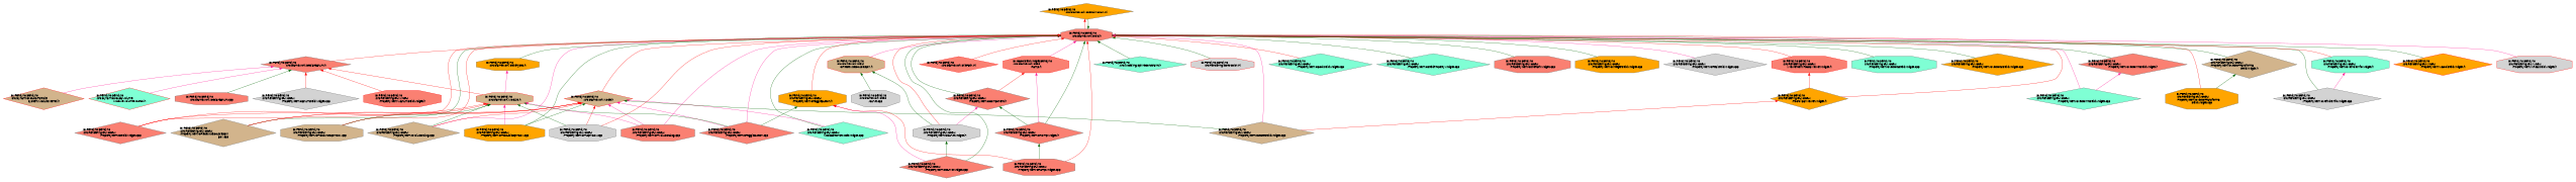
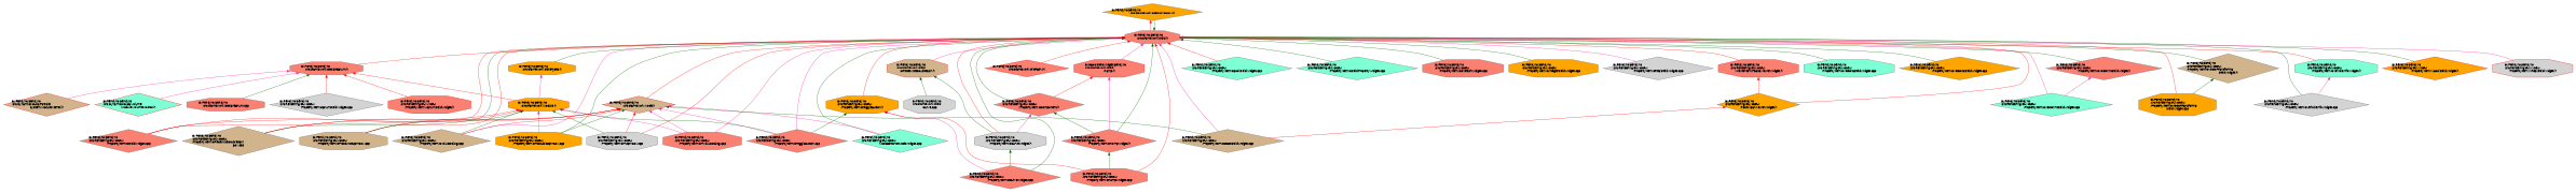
  digraph {
    node [color=grey40 fillcolor=salmon fontname=Helvetica fontsize=10 shape=diamond style=filled]
    edge [color=darkgreen dir=back fontname=Helvetica fontsize=10 labelfontname=Helvetica labelfontsize=10 style=solid]
    n1 [color=gray40 fillcolor=orange fontcolor=black height=0.2 label="D:/Peridyno/peridyno\l/src/Framework/FSerialization.inl" width=0.4]
    n2 [height=0.2 label="D:/Peridyno/peridyno\l/src/Framework/Field.h" shape=octagon width=0.4]
-   n3 [height=0.2 label="D:/Peridyno/peridyno\l/src/Framework/DeclareEnum.h" width=0.4]
+   n3 [height=0.2 label="D:/Peridyno/peridyno\l/src/Framework/DeclareEnum.h" shape=octagon width=0.4]
    n4 [height=0.2 label="D:/Peridyno/peridyno\l/src/Rendering/GUI/QtGUI\l/PropertyItem/QFieldWidget.cpp" width=0.4]
    n5 [fillcolor=tan height=0.2 label="D:/Peridyno/peridyno\l/src/Rendering/GUI/QtGUI\l/PropertyItem/QPiecewiseDoubleSpin\lBox.cpp" width=0.4]
    n6 [fillcolor=tan height=0.2 label="D:/Peridyno/peridyno\l/src/Rendering/GUI/QtGUI\l/PropertyItem/QPiecewiseSpinBox.cpp" shape=octagon width=0.4]
    n7 [height=0.2 label="D:/Peridyno/peridyno\l/src/Rendering/GUI/QtGUI\l/PropertyItem/QToggleButton.cpp" width=0.4]
    n8 [fillcolor=tan height=0.2 label="D:/Peridyno/peridyno\l/src/Rendering/GUI/QtGUI\l/PropertyItem/QValueDialog.cpp" width=0.4]
    n9 [fillcolor=orange height=0.2 label="D:/Peridyno/peridyno\l/src/Rendering/GUI/QtGUI\l/PropertyItem/QmDoubleSpinBox.cpp" shape=octagon width=0.4]
    n10 [fillcolor=lightgrey height=0.2 label="D:/Peridyno/peridyno\l/src/Rendering/GUI/QtGUI\l/PropertyItem/QmSpinBox.cpp" shape=octagon width=0.4]
    n11 [height=0.2 label="D:/Peridyno/peridyno\l/src/Rendering/GUI/QtGUI\l/PropertyItem/QmValueDialog.cpp" shape=octagon width=0.4]
    n12 [color=red fillcolor=tan height=0.2 label="D:/Peridyno/peridyno\l/src/Framework/Field\l/QPiecewiseDoubleSpin.h" shape=octagon width=0.4]
    n13 [fillcolor=lightgrey height=0.2 label="D:/Peridyno/peridyno\l/src/Rendering/GUI/QtGUI\l/PropertyItem/QCurveWidget.h" shape=octagon width=0.4]
    n14 [height=0.2 label="D:/Peridyno/peridyno\l/src/Rendering/GUI/QtGUI\l/PropertyItem/QCurveWidget.cpp" width=0.4]
    n15 [color=red height=0.2 label="D:/QBoolFieldWidget/peridyno\l/src/Framework/Field\l/Ramp.h" shape=octagon width=0.4]
    n16 [height=0.2 label="D:/Peridyno/peridyno\l/src/Rendering/GUI/QtGUI\l/PropertyItem/QComponent.h" width=0.4]
    n17 [height=0.2 label="D:/Peridyno/peridyno\l/src/Rendering/GUI/QtGUI\l/PropertyItem/QRampWidget.h" width=0.4]
    n18 [height=0.2 label="D:/Peridyno/peridyno\l/src/Rendering/GUI/QtGUI\l/PropertyItem/QRampWidget.cpp" shape=octagon width=0.4]
    n19 [fillcolor=orange height=0.2 label="D:/Peridyno/peridyno\l/src/Framework/FieldTypes.h" shape=octagon width=0.4]
    n20 [color=red height=0.2 label="D:/Peridyno/peridyno\l/src/Framework/FilePath.inl" width=0.4]
    n21 [color=red fillcolor=tan height=0.2 label="D:/Peridyno/peridyno\l/src/Framework/Node.h" width=0.4]
    n22 [fillcolor=aquamarine height=0.2 label="D:/Peridyno/peridyno\l/src/Rendering/GUI/QtGUI\l/NodeEditor/QtNodeWidget.cpp" width=0.4]
    n23 [fillcolor=tan height=0.2 label="D:/Peridyno/peridyno\l/src/Rendering/GUI/QtGUI\l/PropertyItem/QStateFieldWidget.cpp" width=0.4]
-   n24 [fillcolor=aquamarine height=0.2 label="D:/Peridyno/peridyno\l/src/Modeling/SplineConstraint.h" width=0.4]
-   n25 [color=red fillcolor=lightgrey height=0.2 label="D:/Peridyno/peridyno\l/src/Rendering/Core/Color.inl" shape=octagon width=0.4]
    n26 [fillcolor=orange height=0.2 label="D:/Peridyno/peridyno\l/src/Rendering/GUI/QtGUI\l/PScrollBarViewerWidget.h" width=0.4]
    n27 [fillcolor=aquamarine height=0.2 label="D:/Peridyno/peridyno\l/src/Rendering/GUI/QtGUI\l/PropertyItem/QBoolFieldWidget.cpp" width=0.4]
    n28 [fillcolor=aquamarine height=0.2 label="D:/Peridyno/peridyno\l/src/Rendering/GUI/QtGUI\l/PropertyItem/QFieldPropertyWidget.cpp" width=0.4]
    n29 [height=0.2 label="D:/Peridyno/peridyno\l/src/Rendering/GUI/QtGUI\l/PropertyItem/QFilePathWidget.cpp" shape=octagon width=0.4]
    n30 [fillcolor=orange height=0.2 label="D:/Peridyno/peridyno\l/src/Rendering/GUI/QtGUI\l/PropertyItem/QIntegerFieldWidget.cpp" shape=octagon width=0.4]
    n31 [fillcolor=lightgrey height=0.2 label="D:/Peridyno/peridyno\l/src/Rendering/GUI/QtGUI\l/PropertyItem/QRealFieldWidget.cpp" width=0.4]
    n32 [fillcolor=orange height=0.2 label="D:/Peridyno/peridyno\l/src/Rendering/GUI/QtGUI\l/PropertyItem/QToggleButton.h" shape=octagon width=0.4]
    n33 [fillcolor=aquamarine height=0.2 label="D:/Peridyno/peridyno\l/src/Rendering/GUI/QtGUI\l/PropertyItem/QVector3FieldWidget.cpp" shape=octagon width=0.4]
    n34 [fillcolor=orange height=0.2 label="D:/Peridyno/peridyno\l/src/Rendering/GUI/QtGUI\l/PropertyItem/QVector3iFieldWidget.cpp" width=0.4]
    n35 [fillcolor=aquamarine height=0.2 label="D:/Peridyno/peridyno\l/src/Rendering/GUI/QtGUI\l/PropertyItem/QVectorIntFieldWidget.cpp" width=0.4]
    n36 [height=0.2 label="D:/Peridyno/peridyno\l/src/Rendering/GUI/QtGUI\l/PropertyItem/QVectorIntFieldWidget.h" width=0.4]
    n37 [fillcolor=orange height=0.2 label="D:/Peridyno/peridyno\l/src/Rendering/GUI/QtGUI\l/PropertyItem/QVectorTransform3\lFieldWidget.cpp" shape=octagon width=0.4]
    n38 [fillcolor=tan height=0.2 label="D:/Peridyno/peridyno\l/src/Rendering/GUI/QtGUI\l/PropertyItem/QVectorTransform3\lFieldWidget.h" width=0.4]
    n39 [fillcolor=lightgrey height=0.2 label="D:/Peridyno/peridyno\l/src/Rendering/GUI/QtGUI\l/PropertyItem/QVehicleInfoWidget.cpp" width=0.4]
    n40 [fillcolor=aquamarine height=0.2 label="D:/Peridyno/peridyno\l/src/Rendering/GUI/QtGUI\l/PropertyItem/QVehicleInfoWidget.h" shape=octagon width=0.4]
    n41 [color=red height=0.2 label="D:/Peridyno/peridyno\l/src/Rendering/GUI/QtGUI\l/ViewerItem/PDataViewerWidget.h" shape=octagon width=0.4]
    n42 [color=red fillcolor=orange height=0.2 label="D:/Peridyno/peridyno\l/src/Rendering/GUI/WtGUI\l/PropertyItem/WBoolFieldWidget.h" width=0.4]
    n43 [color=red fillcolor=lightgrey height=0.2 label="D:/Peridyno/peridyno\l/src/Rendering/GUI/WtGUI\l/PropertyItem/WRealFieldWidget.h" shape=octagon width=0.4]
    n44 [color=red fillcolor=tan height=0.2 label="D:/Peridyno/peridyno\l/src/Dynamics/Cuda/Particle\lSystem/Module/Kernel.h" width=0.4]
    n45 [color=red fillcolor=aquamarine height=0.2 label="D:/Peridyno/peridyno\l/src/Dynamics/Cuda/Volume\l/Module/VolumeMacros.h" width=0.4]
    n46 [height=0.2 label="D:/Peridyno/peridyno\l/src/Framework/DeclareEnum.cpp" shape=octagon width=0.4]
-   n47 [color=red fillcolor=tan height=0.2 label="D:/Peridyno/peridyno\l/src/Framework/Module.h" shape=octagon width=0.4]
+   n47 [color=red fillcolor=orange height=0.2 label="D:/Peridyno/peridyno\l/src/Framework/Module.h" shape=octagon width=0.4]
    n48 [fillcolor=lightgrey height=0.2 label="D:/Peridyno/peridyno\l/src/Rendering/GUI/QtGUI\l/PropertyItem/QEnumFieldWidget.cpp" width=0.4]
    n49 [color=red height=0.2 label="D:/Peridyno/peridyno\l/src/Rendering/GUI/WtGUI\l/PropertyItem/WEnumFieldWidget.h" shape=octagon width=0.4]
    n50 [fillcolor=lightgrey height=0.2 label="D:/Peridyno/peridyno\l/src/Framework/Field\l/Curve.cpp" shape=octagon width=0.4]
    n1 -> n2 [color=red]
    n2 -> n1
    n2 -> n3 [color=red]
    n2 -> n4 [color=red]
    n2 -> n5
    n2 -> n6 [color=red]
    n2 -> n7 [color=deeppink]
    n2 -> n8 [color=deeppink]
    n2 -> n9
    n2 -> n10 [color=red]
    n2 -> n11 [color=deeppink]
    n2 -> n12 [color=deeppink]
    n2 -> n13 [color=red]
    n2 -> n14
    n2 -> n15 [color=deeppink]
    n2 -> n16
    n2 -> n17
    n2 -> n18 [color=red]
    n2 -> n19
    n2 -> n20 [color=red]
    n2 -> n21 [color=red]
    n2 -> n22
    n2 -> n23 [color=deeppink]
-   n2 -> n24
-   n2 -> n25
    n2 -> n26 [color=red]
    n2 -> n27 [color=red]
    n2 -> n28
    n2 -> n29
    n2 -> n30
    n2 -> n31 [color=deeppink]
    n2 -> n32 [color=red]
    n2 -> n33
    n2 -> n34
    n2 -> n35 [color=deeppink]
    n2 -> n36
    n2 -> n37 [color=red]
    n2 -> n38
    n2 -> n39
    n2 -> n40 [color=red]
    n2 -> n41 [color=red]
    n2 -> n42
    n2 -> n43 [color=deeppink]
    n3 -> n44 [color=deeppink]
    n3 -> n45 [color=deeppink]
    n3 -> n46
    n3 -> n47 [color=red]
    n3 -> n48 [color=red]
    n3 -> n49 [color=red]
    n12 -> n13
    n12 -> n50
    n13 -> n14
    n15 -> n16 [color=red]
    n15 -> n17 [color=deeppink]
    n16 -> n13 [color=deeppink]
    n16 -> n17
    n17 -> n18
    n19 -> n47 [color=deeppink]
    n21 -> n4 [color=red]
    n21 -> n5 [color=red]
    n21 -> n6 [color=red]
    n21 -> n7 [color=deeppink]
    n21 -> n8 [color=red]
    n21 -> n9
    n21 -> n10 [color=red]
    n21 -> n11 [color=deeppink]
    n21 -> n22 [color=deeppink]
    n21 -> n23
    n26 -> n23 [color=red]
    n32 -> n7
    n32 -> n14 [color=deeppink]
    n32 -> n18 [color=red]
    n36 -> n35 [color=deeppink]
    n38 -> n37
    n40 -> n39 [color=deeppink]
    n41 -> n26 [color=red]
    n47 -> n4 [color=red]
    n47 -> n5 [color=red]
    n47 -> n6
    n47 -> n7
    n47 -> n8
    n47 -> n9 [color=deeppink]
    n47 -> n10
    n47 -> n11 [color=deeppink]
  }
